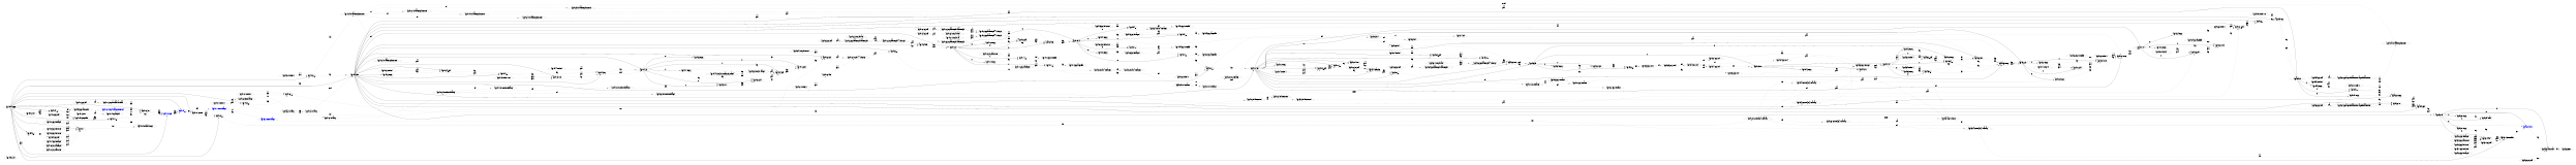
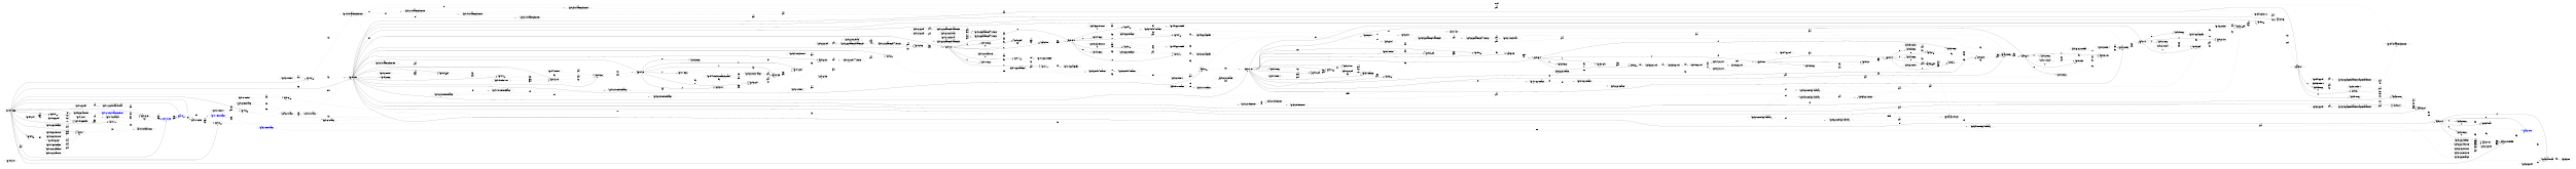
  digraph {
    rankdir=LR
    node [shape=ellipse style=dashed]
    edge [style=dotted]
    n1 [label="(46579141)int(number_of_dialogs)"]
    n2 [label="(46579143)Mod" shape=box]
    n3 [label="(46579145)Eq" shape=box]
    n4 [label="(46579168)String(lit(train))"]
    n5 [label="(46579167)Any.dataset_split[.](Subscript)"]
    n6 [label="(46579169)LtE" shape=box]
    n7 [label="(46579091)Any(self)"]
-   n8 [label="(46579228)Any(self)"]
    n9 [label="(46579229)Any.dataset_split(dataset_split)"]
    n10 [label="(46579230)Any.dataset_split[.](Subscript)"]
    n11 [label="(46579312)close_n_files" shape=box]
    n12 [color=blue fontcolor=blue label="(46579321)close" shape=box]
    n13 [label="(46579323)save_vocab" shape=box]
    n14 [label="(46579242)For" shape=diamond]
    n15 [label="(46579247)If" shape=diamond]
    n16 [label="(46579246)In" shape=box]
    n17 [label="(46579243)empty" shape=box]
    n18 [label="(46579254)=" shape=box]
    n19 [label="(46579253)=Add" shape=box]
    n20 [label="(46579248)empty" shape=box]
    n21 [label="(46579255)empty" shape=box]
    n22 [label="(46579260)=" shape=box]
    n23 [label="(46579149)String(lit(t2t_csaky_log: Parsed ))"]
    n24 [label="(46579152)Add" shape=box]
    n25 [label="(46579154)Add" shape=box]
    n26 [label="(46579325)END" shape=""]
    n27 [label="(46579249)Counter[Any](vocabulary)"]
    n28 [label="(46579250)Any(Subscript)"]
    n29 [label="(46579093)=" shape=box]
    n30 [label="(46579097)=" shape=box]
    n31 [label="(46579107)()" shape=box]
    n32 [label="(46579109)open_6_files" shape=box]
    n33 [label="(46579095)Any(train_mode)"]
    n34 [label="(46579245)Counter[Any](vocabulary)"]
    n35 [label="(46579262)int(i)"]
    n36 [label="(46579265)NotEq" shape=box]
    n37 [label="(46579266)If" shape=diamond]
    n38 [label="(46579166)Any.dataset_split(dataset_split)"]
    n39 [label="(46579263)len" shape=box]
    n40 [label="(46579199)Any(source_file)"]
    n41 [label="(46579232)LtE" shape=box]
    n42 [label="(46579233)If" shape=diamond]
    n43 [label="(46579261)empty" shape=box]
    n44 [label="(46579237)split" shape=box]
    n45 [label="(46579238)=" shape=box]
    n46 [label="(46579234)empty" shape=box]
    n47 [label="(46579201)=" shape=box]
    n48 [label="(46579204)=" shape=box]
    n49 [label="(46579207)=" shape=box]
    n50 [label="(46579202)Any(target_file)"]
    n51 [label="(46579117)Any._raw_data(_raw_data)"]
    n52 [label="(46579115)join" shape=box]
    n53 [color=blue fontcolor=blue label="(46579112)open" shape=box]
    n54 [label="(46579283)Add" shape=box]
    n55 [label="(46579280)write" shape=box]
    n56 [label="(46579287)=Add" shape=box]
    n57 [label="(46579308)empty" shape=box]
    n58 [label="(46579309)break" shape=box]
    n59 [label="(46579178)empty" shape=box]
    n60 [label="(46579188)Add" shape=box]
    n61 [label="(46579189)LtE" shape=box]
    n62 [label="(46579190)If" shape=diamond]
    n63 [label="(46579313)Any(trainSource)"]
    n64 [label="(46579319)[list]" shape=box]
    n65 [label="(46579274)int(i)"]
    n66 [label="(46579276)NotEq" shape=box]
    n67 [label="(46579277)If" shape=diamond]
    n68 [label="(46579103)Any(devSource)"]
    n69 [label="(46579100)boolean(dummy_)"]
    n70 [label="(46579286)number(1)"]
    n71 [label="(46579288)=" shape=box]
    n72 [label="(46579090)START" shape=""]
    n73 [label="(46579121)Counter" shape=box]
    n74 [label="(46579125)=" shape=box]
    n75 [label="(46579135)For" shape=diamond]
    n76 [label="(46579128)=" shape=box]
    n77 [label="(46579110)=" shape=box]
    n78 [label="(46579122)=" shape=box]
    n79 [color=blue fontcolor=blue label="(46579119)=" shape=box]
    n80 [label="(46579131)=" shape=box]
    n81 [label="(46579123)int(number_of_dialogs)"]
    n82 [label="(46579298)And" shape=box]
    n83 [label="(46579307)If" shape=diamond]
    n84 [label="(46579158)split" shape=box]
    n85 [label="(46579306)Lt" shape=box]
    n86 [label="(46579302)NotEq" shape=box]
    n87 [label="(46579291)Eq" shape=box]
    n88 [label="(46579136)empty" shape=box]
    n89 [label="(46579139)=Add" shape=box]
    n90 [label="(46579211)For" shape=diamond]
    n91 [label="(46579292)If" shape=diamond]
    n92 [label="(46579140)=" shape=box]
    n93 [label="(46579163)=" shape=box]
    n94 [label="(46579170)If" shape=diamond]
    n95 [label="(46579146)If" shape=diamond]
    n96 [label="(46579126)int(line_counter)"]
    n97 [label="(46579120)Counter[Any](vocabulary)"]
    n98 [color=blue fontcolor=blue label="(46579111)TextIO(dialogs)"]
    n99 [label="(46579129)int(dataset_split_counter)"]
    n100 [label="(46579268)Any(source_file)"]
    n101 [label="(46579269)write" shape=box]
    n102 [label="(46579270)Any(utterance)"]
    n103 [label="(46579272)Add" shape=box]
    n104 [label="(46579134)str(dialog)"]
    n105 [label="(46579315)Any(devSource)"]
    n106 [label="(46579180)Any(self)"]
    n107 [label="(46579181)Any.dataset_split(dataset_split)"]
    n108 [label="(46579182)Any.dataset_split[.](Subscript)"]
    n109 [label="(46579310)empty" shape=box]
    n110 [label="(46579179)int(dataset_split_counter)"]
    n111 [label="(46579192)Any(source_file)"]
    n112 [label="(46579252)number(1)"]
    n113 [label="(46579220)Any(utterance)"]
    n114 [label="(46579221)lower" shape=box]
    n115 [label="(46579219)clean_line" shape=box]
    n116 [label="(46579156)List[str](utterances)"]
    n117 [label="(46579264)List[str](utterances)"]
    n118 [label="(46579208)List[str](utterances)"]
    n119 [label="(46579209)str(utterance)"]
    n120 [label="(46579160)str.split()[.](Subscript)"]
    n121 [label="(46579164)int(dataset_split_counter)"]
    n122 [label="(46579172)Any(source_file)"]
    n123 [label="(46579282)String(lit(\n))"]
    n124 [label="(46579155)empty" shape=box]
    n125 [label="(46579258)Any(word)"]
    n126 [label="(46579257)Any(Subscript)"]
    n127 [label="(46579324)Counter[Any](vocabulary)"]
    n128 [label="(46579296)=" shape=box]
    n129 [label="(46579294)int(dataset_split_counter)"]
    n130 [label="(46579151)int(number_of_dialogs)"]
    n131 [label="(46579150)str" shape=box]
    n132 [label="(46579239)Any(words)"]
    n133 [label="(46579240)Any(word)"]
    n134 [label="(46579244)Any(word)"]
    n135 [label="(46579241)Any(word)"]
    n136 [label="(46579251)Any(word)"]
    n137 [label="(46579290)number(100)"]
    n138 [label="(46579187)String(lit(val))"]
    n139 [label="(46579186)Any.dataset_split[.](Subscript)"]
    n140 [label="(46579311)Any(self)"]
    n141 [label="(46579299)Any(self)"]
    n142 [label="(46579300)Any.targeted_dataset_size(targeted_dataset_size)"]
    n143 [label="(46579273)empty" shape=box]
    n144 [label="(46579130)number(0)"]
    n145 [label="(46579127)number(0)"]
    n146 [label="(46579104)Any(devTarget)"]
    n147 [label="(46579210)str(utterance)"]
    n148 [label="(46579212)empty" shape=box]
    n149 [label="(46579215)=Add" shape=box]
    n150 [label="(46579222)=" shape=box]
    n151 [label="(46579225)=Add" shape=box]
    n152 [label="(46579226)=" shape=box]
    n153 [label="(46579216)=" shape=box]
    n154 [label="(46579203)Any(testTarget)"]
    n155 [label="(46579285)int(number_of_dialogs)"]
    n156 [label="(46579165)Any(self)"]
    n157 [label="(46579132)TextIO(dialogs)"]
    n158 [color=blue fontcolor=blue label="(46579320)TextIO(dialogs)"]
    n159 [label="(46579133)str(dialog)"]
    n160 [label="(46579108)Any(self)"]
    n161 [label="(46579173)Any(trainSource)"]
    n162 [label="(46579174)=" shape=box]
    n163 [label="(46579177)=" shape=box]
    n164 [label="(46579102)Any(trainTarget)"]
    n165 [label="(46579217)Any(utterance)"]
    n166 [label="(46579297)empty" shape=box]
    n167 [label="(46579293)empty" shape=box]
    n168 [label="(46579303)Any(self)"]
    n169 [label="(46579304)Any.targeted_dataset_size(targeted_dataset_size)"]
    n170 [label="(46579147)empty" shape=box]
    n171 [label="(46579148)print" shape=box]
    n172 [label="(46579198)empty" shape=box]
    n173 [label="(46579205)int(i)"]
    n174 [label="(46579171)empty" shape=box]
    n175 [label="(46579138)number(1)"]
    n176 [label="(46579218)Any(self)"]
    n177 [label="(46579281)Any(utterance)"]
    n178 [label="(46579236)Any(utterance)"]
    n179 [label="(46579153)String(lit( dialogs.))"]
    n180 [label="(46579193)Any(devSource)"]
    n181 [label="(46579194)=" shape=box]
    n182 [label="(46579197)=" shape=box]
    n183 [label="(46579224)number(1)"]
    n184 [label="(46579196)Any(devTarget)"]
    n185 [label="(46579195)Any(target_file)"]
    n186 [label="(46579223)int(i)"]
    n187 [label="(46579322)Any(self)"]
    n188 [label="(46579142)number(1000)"]
    n189 [label="(46579184)Any(self)"]
    n190 [label="(46579185)Any.dataset_split(dataset_split)"]
    n191 [label="(46579214)number(1)"]
    n192 [color=blue fontcolor=blue label="(46579118)String(lit(dialogues_text.txt))"]
    n193 [label="(46579295)number(0)"]
    n194 [label="(46579213)int(line_counter)"]
    n195 [label="(46579305)int(line_counter)"]
    n196 [label="(46579275)number(1)"]
    n197 [label="(46579157)str(dialog)"]
    n198 [label="(46579176)Any(trainTarget)"]
    n199 [label="(46579175)Any(target_file)"]
    n200 [label="(46579231)String(lit(train))"]
    n201 [label="(46579200)Any(testSource)"]
    n202 [label="(46579256)Counter[Any](vocabulary)"]
    n203 [label="(46579267)empty" shape=box]
    n204 [label="(46579317)Any(testSource)"]
    n205 [label="(46579271)String(lit(\n))"]
    n206 [label="(46579235)Any(words)"]
    n207 [label="(46579278)empty" shape=box]
    n208 [label="(46579284)empty" shape=box]
    n209 [label="(46579318)Any(testTarget)"]
    n210 [label="(46579114)os.path(path)"]
    n211 [label="(46579116)Any(self)"]
    n212 [label="(46579191)empty" shape=box]
    n213 [label="(46579301)number(0)"]
    n214 [label="(46579279)Any(target_file)"]
    n215 [label="(46579137)int(dataset_split_counter)"]
    n216 [label="(46579259)number(1)"]
    n217 [label="(46579144)number(0)"]
    n218 [label="(46579161)number(-1)"]
    n219 [label="(46579162)Slice" shape=box]
    n220 [label="(46579206)number(0)"]
    n221 [label="(46579113)os(os)"]
    n222 [label="(46579101)Any(trainSource)"]
    n223 [label="(46579092)(null)"]
    n224 [label="(46579096)(null)"]
    n225 [label="(46579159)String(lit(__eou__))"]
    n226 [label="(46579183)String(lit(train))"]
    n227 [label="(46579227)int(dataset_split_counter)"]
    n228 [label="(46579289)int(dataset_split_counter)"]
    n229 [label="(46579106)Any(testTarget)"]
    n230 [label="(46579316)Any(devTarget)"]
    n231 [label="(46579105)Any(testSource)"]
    n232 [label="(46579124)number(0)"]
    n1 -> n2 [label=para]
    n2 -> n3 [label=dep]
    n2 -> n3 [label=para]
    n3 -> n95 [label=dep]
    n3 -> n95 [label=cond]
    n4 -> n5 [label=para]
    n5 -> n6 [label=para]
    n6 -> n94 [label=dep]
    n6 -> n94 [label=cond]
-   n8 -> n9 [label=qual]
    n9 -> n10 [label=qual]
    n10 -> n41 [label=para]
    n11 -> n12 [label=dep]
    n12 -> n13 [label=dep]
    n13 -> n26 [label=dep]
    n14 -> n15 [style=solid]
    n14 -> n16 [style=solid]
    n14 -> n17 [style=solid]
    n15 -> n18 [label=T style=""]
    n15 -> n19 [label=T style=""]
    n15 -> n20 [label=T style=""]
    n15 -> n21 [label=F style=""]
    n15 -> n22 [label=F style=""]
    n16 -> n15 [label=dep]
    n16 -> n15 [label=cond]
    n17 -> n16 [label=dep]
    n18 -> n36 [label=dep]
    n18 -> n39 [label=dep]
    n19 -> n18 [label=dep]
    n19 -> n18 [label=para]
    n20 -> n19 [label=dep]
    n21 -> n22 [label=dep]
    n22 -> n36 [label=dep]
    n22 -> n39 [label=dep]
    n22 -> n126 [label=def]
    n23 -> n24 [label=para]
    n24 -> n25 [label=dep]
    n24 -> n25 [label=para]
    n25 -> n171 [label=dep]
    n25 -> n171 [label=para]
    n27 -> n28 [label=qual]
    n28 -> n19 [label=para]
    n29 -> n7 [label=def]
    n29 -> n30 [label=dep]
    n30 -> n31 [label=dep]
    n30 -> n32 [label=dep]
    n30 -> n33 [label=def]
    n31 -> n69 [label=def]
    n32 -> n77 [label=dep]
    n32 -> n77 [label=para]
    n34 -> n16 [label=para]
    n35 -> n36 [label=para]
    n36 -> n37 [label=dep]
    n36 -> n37 [label=cond]
    n37 -> n101 [label=T style=""]
    n37 -> n103 [label=T style=""]
    n37 -> n143 [label=F style=""]
    n37 -> n203 [label=T style=""]
    n38 -> n5 [label=qual]
    n39 -> n36 [label=dep]
    n39 -> n36 [label=para]
    n41 -> n42 [label=dep]
    n41 -> n42 [label=cond]
    n42 -> n14 [label=T style=""]
    n42 -> n43 [label=F style=""]
    n42 -> n44 [label=T style=""]
    n42 -> n45 [label=T style=""]
    n42 -> n46 [label=T style=""]
    n43 -> n36 [label=dep]
    n43 -> n39 [label=dep]
    n44 -> n45 [label=dep]
    n44 -> n45 [label=para]
    n45 -> n14 [label=dep]
    n45 -> n206 [label=def]
    n46 -> n44 [label=dep]
    n47 -> n40 [label=def]
    n47 -> n48 [label=dep]
    n48 -> n49 [label=dep]
    n48 -> n50 [label=def]
    n49 -> n90 [label=dep]
    n49 -> n173 [label=def]
    n51 -> n52 [label=para]
    n52 -> n53 [label=dep]
    n52 -> n53 [label=para]
    n53 -> n79 [label=dep]
    n53 -> n79 [label=para]
    n54 -> n55 [label=dep]
    n54 -> n55 [label=para]
    n55 -> n56 [label=dep]
    n56 -> n71 [label=dep]
    n56 -> n71 [label=para]
    n57 -> n58 [label=dep]
    n59 -> n60 [label=dep]
    n59 -> n61 [label=dep]
    n60 -> n61 [label=dep]
    n60 -> n61 [label=para]
    n61 -> n62 [label=dep]
    n61 -> n62 [label=cond]
    n62 -> n47 [label=F style=""]
    n62 -> n48 [label=F style=""]
    n62 -> n172 [label=F style=""]
    n62 -> n181 [label=T style=""]
    n62 -> n182 [label=T style=""]
    n62 -> n212 [label=T style=""]
    n63 -> n64 [label=para]
    n64 -> n11 [label=dep]
    n64 -> n11 [label=para]
    n65 -> n66 [label=para]
    n66 -> n67 [label=dep]
    n66 -> n67 [label=cond]
    n67 -> n54 [label=T style=""]
    n67 -> n55 [label=T style=""]
    n67 -> n207 [label=T style=""]
    n67 -> n208 [label=F style=""]
    n68 -> n31 [label=para]
    n70 -> n56 [label=para]
    n71 -> n87 [label=dep]
    n72 -> n11 [style=solid]
    n72 -> n29 [style=solid]
    n72 -> n30 [style=solid]
    n72 -> n31 [style=solid]
    n72 -> n32 [style=solid]
    n72 -> n52 [style=solid]
    n72 -> n53 [style=solid]
    n72 -> n73 [style=solid]
    n72 -> n74 [style=solid]
    n72 -> n75 [style=solid]
    n72 -> n76
    n72 -> n77 [style=solid]
    n72 -> n78 [style=solid]
    n72 -> n79 [style=solid]
    n72 -> n80 [style=solid]
    n73 -> n78 [label=dep]
    n73 -> n78 [label=para]
    n74 -> n76 [label=dep]
    n74 -> n81 [label=def]
    n75 -> n2 [style=solid]
    n75 -> n3 [style=solid]
    n75 -> n6 [style=solid]
    n75 -> n49 [style=solid]
    n75 -> n56 [style=solid]
    n75 -> n71 [style=solid]
    n75 -> n82 [style=solid]
    n75 -> n83 [style=solid]
    n75 -> n84 [style=solid]
    n75 -> n85 [style=solid]
    n75 -> n86 [style=solid]
    n75 -> n87 [style=solid]
    n75 -> n88 [style=solid]
    n75 -> n89 [style=solid]
    n75 -> n90 [style=solid]
    n75 -> n91 [style=solid]
    n75 -> n92 [style=solid]
    n75 -> n93 [style=solid]
    n75 -> n94 [style=solid]
    n75 -> n95 [style=solid]
    n76 -> n80 [label=dep]
    n76 -> n96 [label=def]
    n77 -> n52 [label=dep]
    n77 -> n53 [label=dep]
    n77 -> n69 [label=def]
    n78 -> n74 [label=dep]
    n78 -> n97 [label=def]
    n79 -> n73 [label=dep]
    n79 -> n98 [label=def]
    n80 -> n75 [label=dep]
    n80 -> n99 [label=def]
    n81 -> n1 [label=ref]
    n81 -> n130 [label=ref]
    n81 -> n155 [label=ref]
    n82 -> n83 [label=dep]
    n82 -> n83 [label=cond]
    n83 -> n12 [label=F style=""]
    n83 -> n13 [label=F style=""]
    n83 -> n57 [label=T style=""]
    n83 -> n58 [label=T style=""]
    n83 -> n64 [label=F style=""]
    n83 -> n109 [label=F style=""]
    n84 -> n120 [label=qual]
    n85 -> n82 [label=dep]
    n85 -> n82 [label=para]
    n86 -> n82 [label=dep]
    n86 -> n82 [label=para]
    n87 -> n91 [label=dep]
    n87 -> n91 [label=cond]
    n88 -> n89 [label=dep]
    n89 -> n92 [label=dep]
    n89 -> n92 [label=para]
    n90 -> n36 [style=solid]
    n90 -> n37 [style=solid]
    n90 -> n39 [style=solid]
    n90 -> n41 [style=solid]
    n90 -> n42 [style=solid]
    n90 -> n66 [style=solid]
    n90 -> n67 [style=solid]
    n90 -> n114 [style=solid]
    n90 -> n115 [style=solid]
    n90 -> n148 [style=solid]
    n90 -> n149 [style=solid]
    n90 -> n150 [style=solid]
    n90 -> n151 [style=solid]
    n90 -> n152 [style=solid]
    n90 -> n153 [style=solid]
    n91 -> n128 [label=T style=""]
    n91 -> n166 [label=F style=""]
    n91 -> n167 [label=T style=""]
    n92 -> n2 [label=dep]
    n92 -> n3 [label=dep]
    n93 -> n6 [label=dep]
    n93 -> n116 [label=def]
    n94 -> n59 [label=F style=""]
    n94 -> n60 [label=F style=""]
    n94 -> n61 [label=F style=""]
    n94 -> n62 [label=F style=""]
    n94 -> n162 [label=T style=""]
    n94 -> n163 [label=T style=""]
    n94 -> n174 [label=T style=""]
    n95 -> n24 [label=T style=""]
    n95 -> n25 [label=T style=""]
    n95 -> n124 [label=F style=""]
    n95 -> n131 [label=T style=""]
    n95 -> n170 [label=T style=""]
    n95 -> n171 [label=T style=""]
    n96 -> n194 [label=ref]
    n96 -> n195 [label=ref]
    n97 -> n27 [label=ref]
    n97 -> n28 [label=ref]
    n97 -> n34 [label=ref]
    n97 -> n126 [color=red label=re_def]
    n97 -> n127 [label=ref]
    n97 -> n202 [label=ref]
    n98 -> n157 [label=ref]
    n98 -> n158 [label=ref]
    n99 -> n110 [label=ref]
    n99 -> n121 [label=ref]
    n99 -> n129 [color=red label=re_def]
    n99 -> n215 [label=ref]
    n99 -> n227 [label=ref]
    n99 -> n228 [label=ref]
    n100 -> n101 [label=recv]
    n101 -> n66 [label=dep]
    n102 -> n103 [label=para]
    n103 -> n101 [label=dep]
    n103 -> n101 [label=para]
    n104 -> n75 [label=cond]
    n105 -> n64 [label=para]
    n106 -> n107 [label=qual]
    n107 -> n108 [label=qual]
    n108 -> n60 [label=para]
    n109 -> n11 [label=dep]
    n109 -> n64 [label=dep]
    n110 -> n61 [label=para]
    n112 -> n19 [label=para]
    n113 -> n114 [label=recv]
    n114 -> n115 [label=dep]
    n114 -> n115 [label=para]
    n115 -> n150 [label=dep]
    n115 -> n150 [label=para]
    n116 -> n117 [label=ref]
    n116 -> n118 [label=ref]
    n117 -> n39 [label=para]
    n118 -> n119 [label=def]
    n119 -> n113 [label=ref]
    n119 -> n147 [label=ref]
    n119 -> n165 [color=red label=re_def]
    n120 -> n93 [label=para]
    n121 -> n6 [label=para]
    n123 -> n54 [label=para]
    n124 -> n84 [label=dep]
    n125 -> n126 [label=para]
    n126 -> n127 [label=ref]
    n127 -> n13 [label=para]
    n128 -> n85 [label=dep]
    n128 -> n86 [label=dep]
    n128 -> n129 [label=def]
    n130 -> n131 [label=para]
    n131 -> n24 [label=dep]
    n131 -> n24 [label=para]
    n132 -> n133 [label=def]
    n133 -> n125 [label=ref]
    n133 -> n134 [label=ref]
    n133 -> n135 [label=ref]
    n133 -> n136 [label=ref]
    n134 -> n16 [label=para]
    n135 -> n14 [label=cond]
    n136 -> n28 [label=para]
    n137 -> n87 [label=para]
    n138 -> n139 [label=para]
    n139 -> n60 [label=para]
    n140 -> n11 [label=recv]
    n141 -> n142 [label=qual]
    n142 -> n86 [label=para]
    n143 -> n66 [label=dep]
    n144 -> n80 [label=para]
    n145 -> n76 [label=para]
    n146 -> n31 [label=para]
    n147 -> n90 [label=cond]
    n148 -> n149 [label=dep]
    n149 -> n153 [label=dep]
    n149 -> n153 [label=para]
    n150 -> n151 [label=dep]
    n150 -> n165 [label=def]
    n151 -> n152 [label=dep]
    n151 -> n152 [label=para]
    n152 -> n41 [label=dep]
    n153 -> n114 [label=dep]
    n153 -> n115 [label=dep]
    n154 -> n48 [label=para]
    n155 -> n56 [label=para]
    n156 -> n38 [label=qual]
    n157 -> n159 [label=def]
    n158 -> n12 [label=recv]
    n159 -> n104 [label=ref]
    n159 -> n197 [label=ref]
    n160 -> n32 [label=recv]
    n161 -> n162 [label=para]
    n162 -> n122 [label=def]
    n162 -> n163 [label=dep]
    n163 -> n49 [label=dep]
    n163 -> n199 [label=def]
    n164 -> n31 [label=para]
    n165 -> n102 [label=ref]
    n165 -> n177 [label=ref]
    n165 -> n178 [label=ref]
    n166 -> n85 [label=dep]
    n166 -> n86 [label=dep]
    n167 -> n128 [label=dep]
    n168 -> n169 [label=qual]
    n169 -> n85 [label=para]
    n170 -> n24 [label=dep]
    n170 -> n25 [label=dep]
    n170 -> n131 [label=dep]
    n170 -> n171 [label=dep]
    n171 -> n84 [label=dep]
    n172 -> n47 [label=dep]
    n173 -> n35 [label=ref]
    n173 -> n65 [label=ref]
    n173 -> n186 [label=ref]
    n174 -> n162 [label=dep]
    n175 -> n89 [label=para]
    n176 -> n115 [label=recv]
    n177 -> n54 [label=para]
    n178 -> n44 [label=recv]
    n179 -> n25 [label=para]
    n180 -> n181 [label=para]
    n181 -> n111 [label=def]
    n181 -> n182 [label=dep]
    n182 -> n49 [label=dep]
    n182 -> n185 [label=def]
    n183 -> n151 [label=para]
    n184 -> n182 [label=para]
    n186 -> n151 [label=para]
    n187 -> n13 [label=recv]
    n188 -> n2 [label=para]
    n189 -> n190 [label=qual]
    n190 -> n139 [label=qual]
    n191 -> n149 [label=para]
    n192 -> n52 [label=para]
    n193 -> n128 [label=para]
    n194 -> n149 [label=para]
    n195 -> n85 [label=para]
    n196 -> n66 [label=para]
    n197 -> n84 [label=recv]
    n198 -> n163 [label=para]
-   n200 -> n10 [label=para]
+   n10 -> n200 [label=para]
    n201 -> n47 [label=para]
    n202 -> n126 [label=qual]
    n203 -> n101 [label=dep]
    n203 -> n103 [label=dep]
    n204 -> n64 [label=para]
    n205 -> n103 [label=para]
    n206 -> n132 [label=ref]
    n207 -> n54 [label=dep]
    n207 -> n55 [label=dep]
    n208 -> n56 [label=dep]
    n209 -> n64 [label=para]
    n210 -> n52 [label=recv]
    n211 -> n51 [label=qual]
    n212 -> n181 [label=dep]
    n213 -> n86 [label=para]
    n214 -> n55 [label=recv]
    n215 -> n89 [label=para]
    n216 -> n22 [label=para]
    n217 -> n3 [label=para]
    n218 -> n219 [label=para]
    n219 -> n120 [label=para]
    n220 -> n49 [label=para]
    n221 -> n210 [label=qual]
    n222 -> n31 [label=para]
    n223 -> n29 [label=para]
    n224 -> n30 [label=para]
    n225 -> n84 [label=para]
    n226 -> n108 [label=para]
    n227 -> n41 [label=para]
    n228 -> n87 [label=para]
    n229 -> n31 [label=para]
    n230 -> n64 [label=para]
    n231 -> n31 [label=para]
    n232 -> n74 [label=para]
  }
